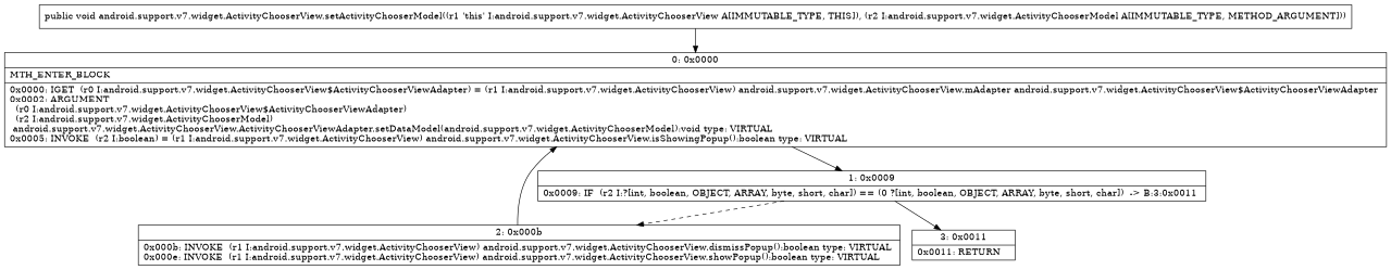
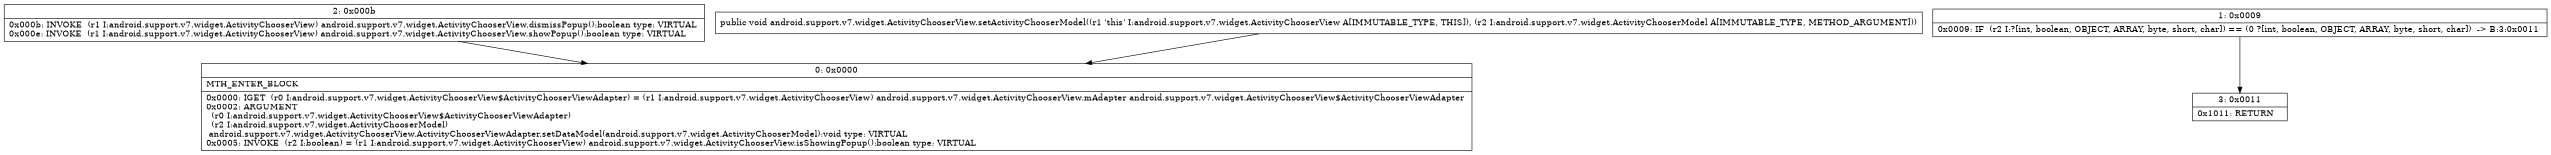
  digraph {
    node [shape=record]
    n1 [label="{0\:\ 0x0000|MTH_ENTER_BLOCK\l|0x0000: IGET  (r0 I:android.support.v7.widget.ActivityChooserView$ActivityChooserViewAdapter) = (r1 I:android.support.v7.widget.ActivityChooserView) android.support.v7.widget.ActivityChooserView.mAdapter android.support.v7.widget.ActivityChooserView$ActivityChooserViewAdapter \l0x0002: ARGUMENT  \l  (r0 I:android.support.v7.widget.ActivityChooserView$ActivityChooserViewAdapter)\l  (r2 I:android.support.v7.widget.ActivityChooserModel)\l android.support.v7.widget.ActivityChooserView.ActivityChooserViewAdapter.setDataModel(android.support.v7.widget.ActivityChooserModel):void type: VIRTUAL \l0x0005: INVOKE  (r2 I:boolean) = (r1 I:android.support.v7.widget.ActivityChooserView) android.support.v7.widget.ActivityChooserView.isShowingPopup():boolean type: VIRTUAL \l}"]
    n2 [label="{1\:\ 0x0009|0x0009: IF  (r2 I:?[int, boolean, OBJECT, ARRAY, byte, short, char]) == (0 ?[int, boolean, OBJECT, ARRAY, byte, short, char])  \-\> B:3:0x0011 \l}"]
    n3 [label="{2\:\ 0x000b|0x000b: INVOKE  (r1 I:android.support.v7.widget.ActivityChooserView) android.support.v7.widget.ActivityChooserView.dismissPopup():boolean type: VIRTUAL \l0x000e: INVOKE  (r1 I:android.support.v7.widget.ActivityChooserView) android.support.v7.widget.ActivityChooserView.showPopup():boolean type: VIRTUAL \l}"]
-   n4 [label="{3\:\ 0x0011|0x0011: RETURN   \l}"]
+   n4 [label="{3\:\ 0x0011|0x1011: RETURN   \l}"]
    n5 [label="{public void android.support.v7.widget.ActivityChooserView.setActivityChooserModel((r1 'this' I:android.support.v7.widget.ActivityChooserView A[IMMUTABLE_TYPE, THIS]), (r2 I:android.support.v7.widget.ActivityChooserModel A[IMMUTABLE_TYPE, METHOD_ARGUMENT])) }"]
-   n1 -> n2
-   n2 -> n3 [style=dashed]
    n2 -> n4
    n3 -> n1
    n5 -> n1
  }
